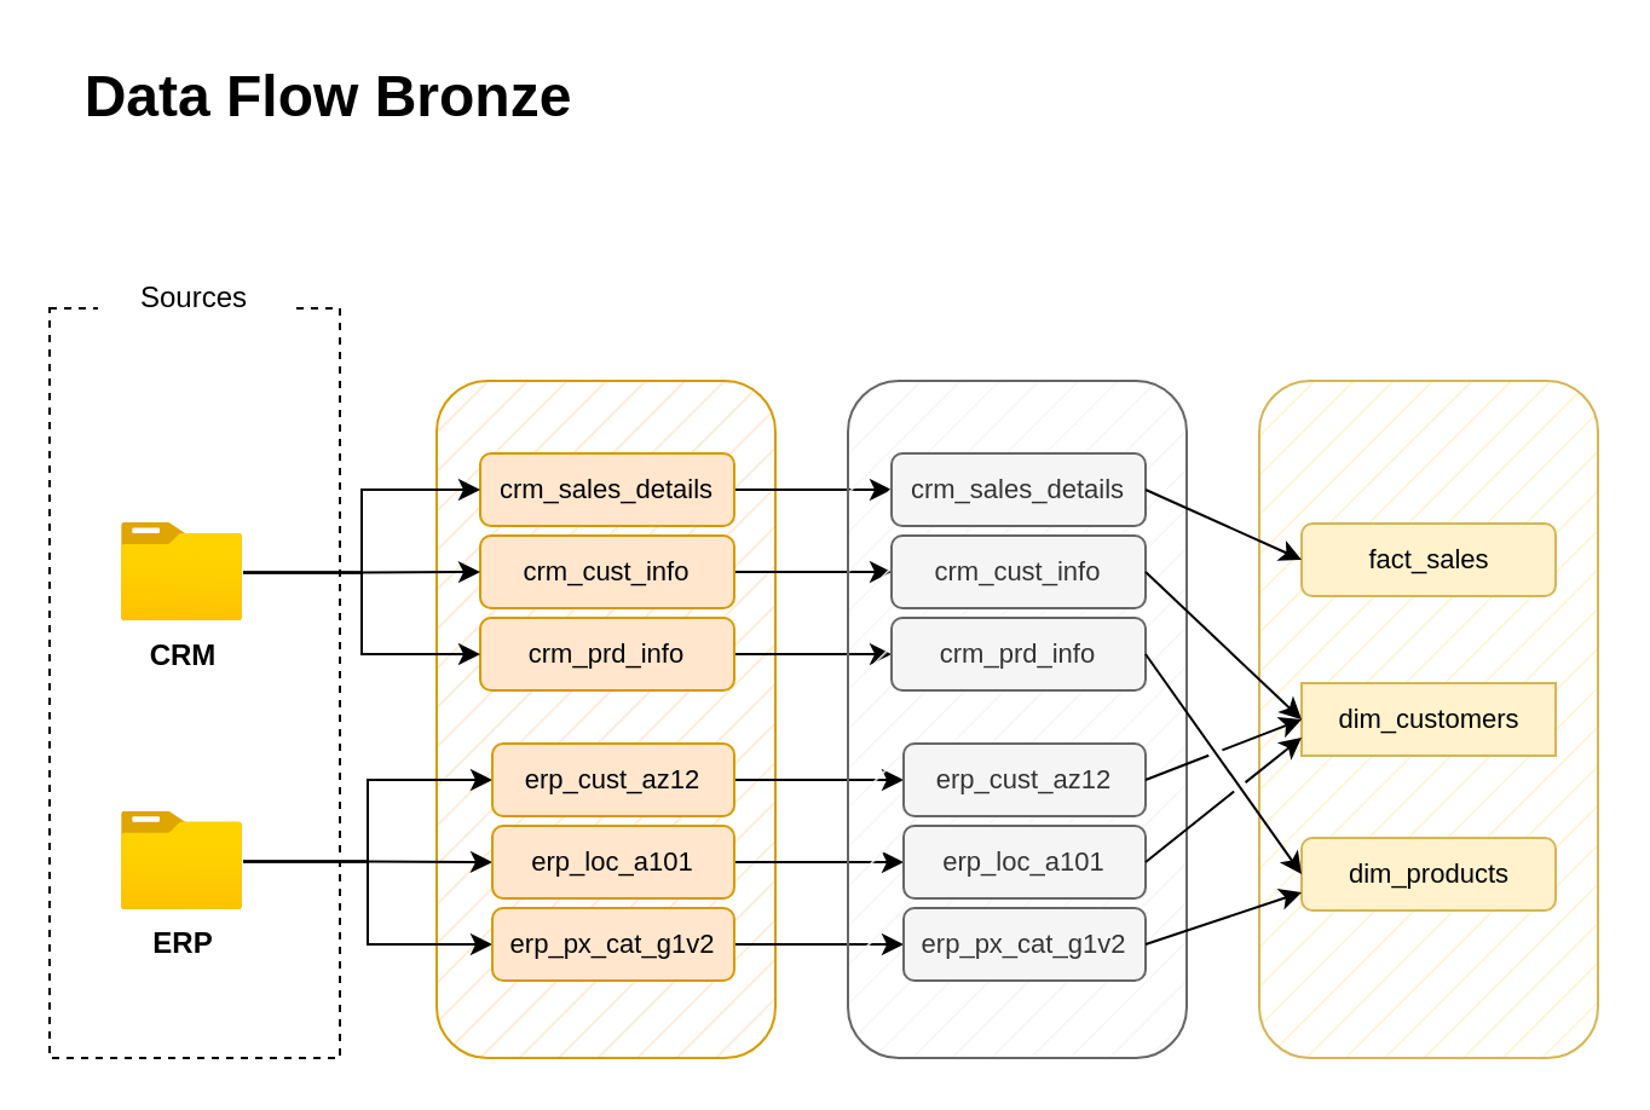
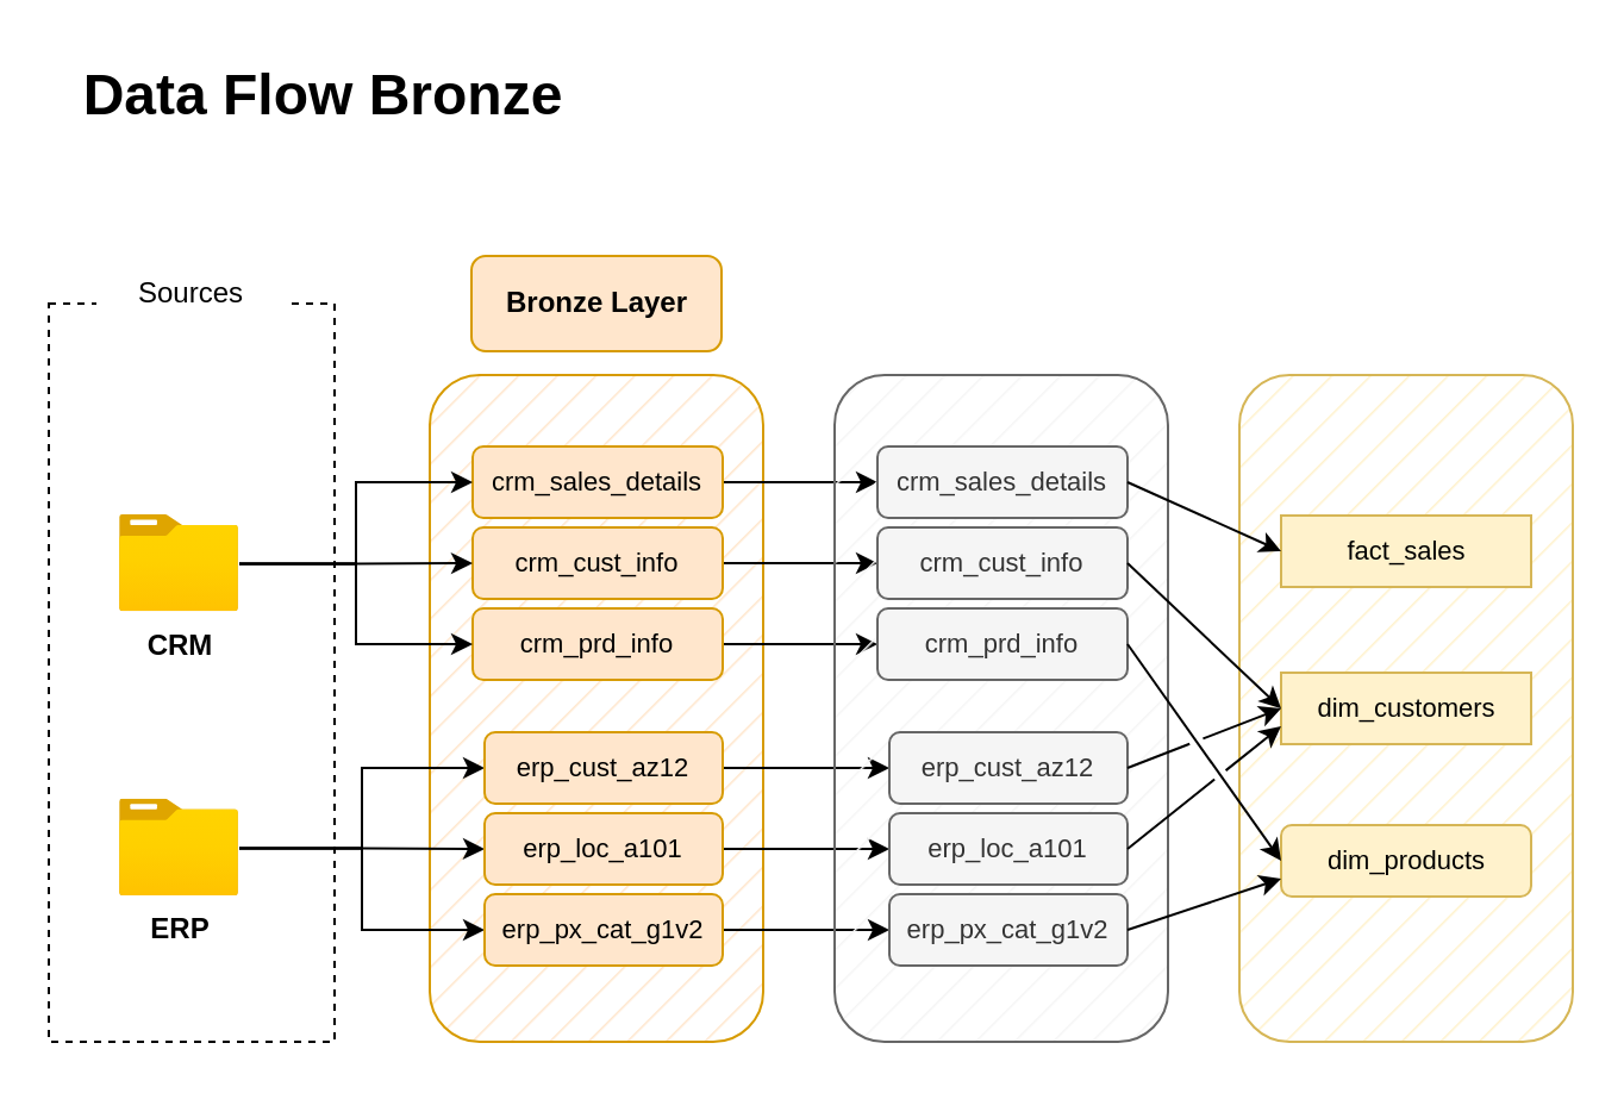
  <mxCell id="0" />
  <mxCell id="1" parent="0" />
  <mxCell id="2" value="" style="rounded=0;whiteSpace=wrap;html=1;fillColor=none;dashed=1;" parent="1" vertex="1"><mxGeometry x="20" y="127" width="120" height="310" as="geometry" /></mxCell>
  <mxCell id="3" value="Sources" style="rounded=1;whiteSpace=wrap;html=1;fillColor=default;strokeColor=none;" parent="1" vertex="1"><mxGeometry x="40" y="107" width="80" height="32" as="geometry" /></mxCell>
  <mxCell id="4" value="" style="rounded=1;whiteSpace=wrap;html=1;fillColor=#ffe6cc;strokeColor=#d79b00;fillStyle=hatch;" parent="1" vertex="1"><mxGeometry x="180" y="157" width="140" height="280" as="geometry" /></mxCell>
  <mxCell id="5" style="edgeStyle=orthogonalEdgeStyle;rounded=0;orthogonalLoop=1;jettySize=auto;html=1;exitX=1;exitY=0.5;exitDx=0;exitDy=0;entryX=0;entryY=0.5;entryDx=0;entryDy=0;" edge="1" parent="1" source="6" target="28"><mxGeometry relative="1" as="geometry" /></mxCell>
  <mxCell id="6" value="&lt;font style=&quot;font-size: 11px;&quot;&gt;crm_sales_details&lt;/font&gt;" style="rounded=1;whiteSpace=wrap;html=1;fillColor=#ffe6cc;strokeColor=#d79b00;" parent="1" vertex="1"><mxGeometry x="198" y="187" width="105" height="30" as="geometry" /></mxCell>
  <mxCell id="7" style="edgeStyle=orthogonalEdgeStyle;rounded=0;orthogonalLoop=1;jettySize=auto;html=1;exitX=1;exitY=0.5;exitDx=0;exitDy=0;entryX=0;entryY=0.5;entryDx=0;entryDy=0;" edge="1" parent="1" source="8" target="29"><mxGeometry relative="1" as="geometry" /></mxCell>
  <mxCell id="8" value="&lt;font style=&quot;font-size: 11px;&quot;&gt;crm_cust_info&lt;/font&gt;" style="rounded=1;whiteSpace=wrap;html=1;fillColor=#ffe6cc;strokeColor=#d79b00;" parent="1" vertex="1"><mxGeometry x="198" y="221" width="105" height="30" as="geometry" /></mxCell>
  <mxCell id="9" style="edgeStyle=orthogonalEdgeStyle;rounded=0;orthogonalLoop=1;jettySize=auto;html=1;exitX=1;exitY=0.5;exitDx=0;exitDy=0;entryX=0;entryY=0.5;entryDx=0;entryDy=0;" edge="1" parent="1" source="10" target="30"><mxGeometry relative="1" as="geometry" /></mxCell>
  <mxCell id="10" value="&lt;font style=&quot;font-size: 11px;&quot;&gt;crm_prd_info&lt;/font&gt;" style="rounded=1;whiteSpace=wrap;html=1;fillColor=#ffe6cc;strokeColor=#d79b00;" parent="1" vertex="1"><mxGeometry x="198" y="255" width="105" height="30" as="geometry" /></mxCell>
  <mxCell id="11" style="edgeStyle=orthogonalEdgeStyle;rounded=0;orthogonalLoop=1;jettySize=auto;html=1;entryX=0;entryY=0.5;entryDx=0;entryDy=0;" parent="1" source="14" target="6" edge="1"><mxGeometry relative="1" as="geometry" /></mxCell>
  <mxCell id="12" style="edgeStyle=orthogonalEdgeStyle;rounded=0;orthogonalLoop=1;jettySize=auto;html=1;entryX=0;entryY=0.5;entryDx=0;entryDy=0;" parent="1" source="14" target="8" edge="1"><mxGeometry relative="1" as="geometry" /></mxCell>
  <mxCell id="13" style="edgeStyle=orthogonalEdgeStyle;rounded=0;orthogonalLoop=1;jettySize=auto;html=1;entryX=0;entryY=0.5;entryDx=0;entryDy=0;" parent="1" source="14" target="10" edge="1"><mxGeometry relative="1" as="geometry" /></mxCell>
  <mxCell id="14" value="&lt;b&gt;CRM&lt;/b&gt;" style="image;aspect=fixed;html=1;points=[];align=center;fontSize=12;image=img/lib/azure2/general/Folder_Blank.svg;" parent="1" vertex="1"><mxGeometry x="50" y="216" width="50" height="40.58" as="geometry" /></mxCell>
  <mxCell id="15" style="edgeStyle=orthogonalEdgeStyle;rounded=0;orthogonalLoop=1;jettySize=auto;html=1;entryX=0;entryY=0.5;entryDx=0;entryDy=0;" parent="1" source="18" target="20" edge="1"><mxGeometry relative="1" as="geometry" /></mxCell>
  <mxCell id="16" style="edgeStyle=orthogonalEdgeStyle;rounded=0;orthogonalLoop=1;jettySize=auto;html=1;" parent="1" source="18" target="22" edge="1"><mxGeometry relative="1" as="geometry" /></mxCell>
  <mxCell id="17" style="edgeStyle=orthogonalEdgeStyle;rounded=0;orthogonalLoop=1;jettySize=auto;html=1;entryX=0;entryY=0.5;entryDx=0;entryDy=0;" parent="1" source="18" target="24" edge="1"><mxGeometry relative="1" as="geometry" /></mxCell>
  <mxCell id="18" value="&lt;b&gt;ERP&lt;/b&gt;" style="image;aspect=fixed;html=1;points=[];align=center;fontSize=12;image=img/lib/azure2/general/Folder_Blank.svg;" parent="1" vertex="1"><mxGeometry x="50" y="335.42" width="50" height="40.58" as="geometry" /></mxCell>
  <mxCell id="19" style="edgeStyle=orthogonalEdgeStyle;rounded=0;orthogonalLoop=1;jettySize=auto;html=1;exitX=1;exitY=0.5;exitDx=0;exitDy=0;entryX=0;entryY=0.5;entryDx=0;entryDy=0;" edge="1" parent="1" source="20" target="31"><mxGeometry relative="1" as="geometry" /></mxCell>
  <mxCell id="20" value="&lt;font style=&quot;font-size: 11px;&quot;&gt;erp_cust_az12&lt;/font&gt;" style="rounded=1;whiteSpace=wrap;html=1;fillColor=#ffe6cc;strokeColor=#d79b00;" parent="1" vertex="1"><mxGeometry x="203" y="307" width="100" height="30" as="geometry" /></mxCell>
  <mxCell id="21" style="edgeStyle=orthogonalEdgeStyle;rounded=0;orthogonalLoop=1;jettySize=auto;html=1;exitX=1;exitY=0.5;exitDx=0;exitDy=0;entryX=0;entryY=0.5;entryDx=0;entryDy=0;" edge="1" parent="1" source="22" target="32"><mxGeometry relative="1" as="geometry" /></mxCell>
  <mxCell id="22" value="&lt;font style=&quot;font-size: 11px;&quot;&gt;erp_loc_a101&lt;/font&gt;" style="rounded=1;whiteSpace=wrap;html=1;fillColor=#ffe6cc;strokeColor=#d79b00;" parent="1" vertex="1"><mxGeometry x="203" y="341" width="100" height="30" as="geometry" /></mxCell>
  <mxCell id="23" style="edgeStyle=orthogonalEdgeStyle;rounded=0;orthogonalLoop=1;jettySize=auto;html=1;exitX=1;exitY=0.5;exitDx=0;exitDy=0;" edge="1" parent="1" source="24" target="33"><mxGeometry relative="1" as="geometry" /></mxCell>
  <mxCell id="24" value="&lt;font style=&quot;font-size: 11px;&quot;&gt;erp_px_cat_g1v2&lt;/font&gt;" style="rounded=1;whiteSpace=wrap;html=1;fillColor=#ffe6cc;strokeColor=#d79b00;" parent="1" vertex="1"><mxGeometry x="203" y="375" width="100" height="30" as="geometry" /></mxCell>
+ <mxCell id="25" value="&lt;font&gt;&lt;b&gt;Bronze Layer&lt;/b&gt;&lt;/font&gt;" style="rounded=1;whiteSpace=wrap;html=1;fillColor=#ffe6cc;strokeColor=#d79b00;" parent="1" vertex="1"><mxGeometry x="197.5" y="107" width="105" height="40" as="geometry" /></mxCell>
  <mxCell id="26" value="Data Flow Bronze" style="text;html=1;align=center;verticalAlign=middle;resizable=0;points=[];autosize=1;strokeColor=none;fillColor=none;fontStyle=1;fontSize=24;" parent="1" vertex="1"><mxGeometry x="20" y="20" width="230" height="40" as="geometry" /></mxCell>
  <mxCell id="27" value="" style="rounded=1;whiteSpace=wrap;html=1;fillColor=#f5f5f5;strokeColor=#666666;fillStyle=hatch;fontColor=#333333;" vertex="1" parent="1"><mxGeometry x="350" y="157" width="140" height="280" as="geometry" /></mxCell>
  <mxCell id="28" value="&lt;font style=&quot;font-size: 11px;&quot;&gt;crm_sales_details&lt;/font&gt;" style="rounded=1;whiteSpace=wrap;html=1;fillColor=#f5f5f5;strokeColor=#666666;fontColor=#333333;" vertex="1" parent="1"><mxGeometry x="368" y="187" width="105" height="30" as="geometry" /></mxCell>
  <mxCell id="29" value="&lt;font style=&quot;font-size: 11px;&quot;&gt;crm_cust_info&lt;/font&gt;" style="rounded=1;whiteSpace=wrap;html=1;fillColor=#f5f5f5;strokeColor=#666666;fontColor=#333333;" vertex="1" parent="1"><mxGeometry x="368" y="221" width="105" height="30" as="geometry" /></mxCell>
  <mxCell id="30" value="&lt;font style=&quot;font-size: 11px;&quot;&gt;crm_prd_info&lt;/font&gt;" style="rounded=1;whiteSpace=wrap;html=1;fillColor=#f5f5f5;strokeColor=#666666;fontColor=#333333;" vertex="1" parent="1"><mxGeometry x="368" y="255" width="105" height="30" as="geometry" /></mxCell>
  <mxCell id="31" value="&lt;font style=&quot;font-size: 11px;&quot;&gt;erp_cust_az12&lt;/font&gt;" style="rounded=1;whiteSpace=wrap;html=1;fillColor=#f5f5f5;strokeColor=#666666;fontColor=#333333;" vertex="1" parent="1"><mxGeometry x="373" y="307" width="100" height="30" as="geometry" /></mxCell>
  <mxCell id="32" value="&lt;font style=&quot;font-size: 11px;&quot;&gt;erp_loc_a101&lt;/font&gt;" style="rounded=1;whiteSpace=wrap;html=1;fillColor=#f5f5f5;strokeColor=#666666;fontColor=#333333;" vertex="1" parent="1"><mxGeometry x="373" y="341" width="100" height="30" as="geometry" /></mxCell>
  <mxCell id="33" value="&lt;font style=&quot;font-size: 11px;&quot;&gt;erp_px_cat_g1v2&lt;/font&gt;" style="rounded=1;whiteSpace=wrap;html=1;fillColor=#f5f5f5;strokeColor=#666666;fontColor=#333333;" vertex="1" parent="1"><mxGeometry x="373" y="375" width="100" height="30" as="geometry" /></mxCell>
  <mxCell id="34" value="" style="rounded=1;whiteSpace=wrap;html=1;fillColor=#fff2cc;strokeColor=#d6b656;fillStyle=hatch;" vertex="1" parent="1"><mxGeometry x="520" y="157" width="140" height="280" as="geometry" /></mxCell>
- <mxCell id="35" value="&lt;span style=&quot;font-size: 11px;&quot;&gt;fact_sales&lt;/span&gt;" style="rounded=1;whiteSpace=wrap;html=1;fillColor=#fff2cc;strokeColor=#d6b656;" vertex="1" parent="1"><mxGeometry x="537.5" y="216" width="105" height="30" as="geometry" /></mxCell>
+ <mxCell id="35" value="&lt;span style=&quot;font-size: 11px;&quot;&gt;fact_sales&lt;/span&gt;" style="whiteSpace=wrap;html=1;fillColor=#fff2cc;strokeColor=#d6b656;rounded=0;" vertex="1" parent="1"><mxGeometry x="537.5" y="216" width="105" height="30" as="geometry" /></mxCell>
  <mxCell id="36" value="&lt;font style=&quot;font-size: 11px;&quot;&gt;dim_customers&lt;/font&gt;" style="whiteSpace=wrap;html=1;fillColor=#fff2cc;strokeColor=#d6b656;rounded=0;" vertex="1" parent="1"><mxGeometry x="537.5" y="282" width="105" height="30" as="geometry" /></mxCell>
  <mxCell id="37" value="&lt;font style=&quot;font-size: 11px;&quot;&gt;dim_products&lt;/font&gt;" style="rounded=1;whiteSpace=wrap;html=1;fillColor=#fff2cc;strokeColor=#d6b656;" vertex="1" parent="1"><mxGeometry x="537.5" y="346" width="105" height="30" as="geometry" /></mxCell>
  <mxCell id="38" value="" style="endArrow=classic;html=1;rounded=0;exitX=1;exitY=0.5;exitDx=0;exitDy=0;entryX=0;entryY=0.5;entryDx=0;entryDy=0;" edge="1" parent="1" source="28" target="35"><mxGeometry width="50" height="50" relative="1" as="geometry"><mxPoint x="490" y="207" as="sourcePoint" /><mxPoint x="540" y="157" as="targetPoint" /></mxGeometry></mxCell>
  <mxCell id="39" value="" style="endArrow=classic;html=1;rounded=0;entryX=0;entryY=0.5;entryDx=0;entryDy=0;exitX=1;exitY=0.5;exitDx=0;exitDy=0;jumpStyle=gap;" edge="1" parent="1" source="29" target="36"><mxGeometry width="50" height="50" relative="1" as="geometry"><mxPoint x="500" y="247" as="sourcePoint" /><mxPoint x="538" y="266" as="targetPoint" /></mxGeometry></mxCell>
  <mxCell id="40" value="" style="endArrow=classic;html=1;rounded=0;entryX=0;entryY=0.5;entryDx=0;entryDy=0;exitX=1;exitY=0.5;exitDx=0;exitDy=0;jumpStyle=gap;" edge="1" parent="1" source="30" target="37"><mxGeometry width="50" height="50" relative="1" as="geometry"><mxPoint x="480" y="274.42" as="sourcePoint" /><mxPoint x="545" y="335.42" as="targetPoint" /></mxGeometry></mxCell>
  <mxCell id="41" value="" style="endArrow=classic;html=1;rounded=0;entryX=0;entryY=0.5;entryDx=0;entryDy=0;exitX=1;exitY=0.5;exitDx=0;exitDy=0;jumpStyle=gap;" edge="1" parent="1" source="31" target="36"><mxGeometry width="50" height="50" relative="1" as="geometry"><mxPoint x="500" y="327" as="sourcePoint" /><mxPoint x="565" y="418" as="targetPoint" /></mxGeometry></mxCell>
  <mxCell id="42" value="" style="endArrow=classic;html=1;rounded=0;entryX=0;entryY=0.75;entryDx=0;entryDy=0;exitX=1;exitY=0.5;exitDx=0;exitDy=0;jumpStyle=gap;" edge="1" parent="1" source="32" target="36"><mxGeometry width="50" height="50" relative="1" as="geometry"><mxPoint x="480" y="352" as="sourcePoint" /><mxPoint x="545" y="327" as="targetPoint" /></mxGeometry></mxCell>
  <mxCell id="43" value="" style="endArrow=classic;html=1;rounded=0;entryX=0;entryY=0.75;entryDx=0;entryDy=0;exitX=1;exitY=0.5;exitDx=0;exitDy=0;jumpStyle=gap;" edge="1" parent="1" source="33" target="37"><mxGeometry width="50" height="50" relative="1" as="geometry"><mxPoint x="490" y="398" as="sourcePoint" /><mxPoint x="555" y="347" as="targetPoint" /></mxGeometry></mxCell>
